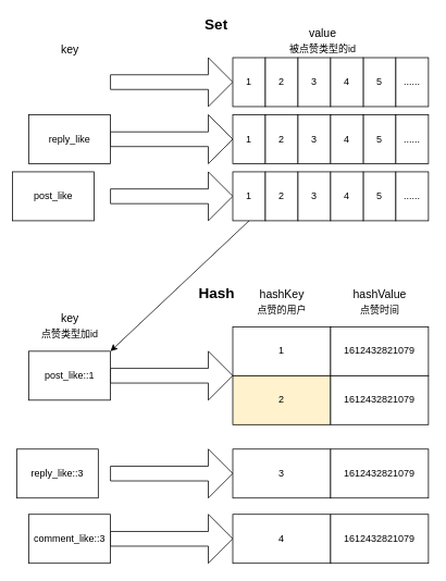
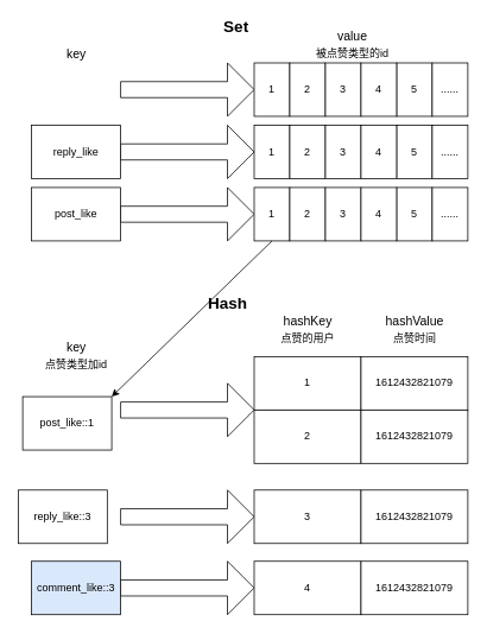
  <mxCell id="0" />
  <mxCell id="1" parent="0" />
  <mxCell id="2" value="&lt;font style=&quot;font-size: 18px&quot;&gt;&lt;b&gt;Set&lt;/b&gt;&lt;/font&gt;" style="text;html=1;strokeColor=none;fillColor=none;align=center;verticalAlign=middle;whiteSpace=wrap;rounded=0;" parent="1" vertex="1"><mxGeometry x="245" y="20" width="40" height="20" as="geometry" /></mxCell>
- <mxCell id="3" value="post_like" style="rounded=0;whiteSpace=wrap;html=1;" parent="1" vertex="1"><mxGeometry x="15" y="210" width="100" height="60" as="geometry" /></mxCell>
+ <mxCell id="3" value="post_like" style="rounded=0;whiteSpace=wrap;html=1;" parent="1" vertex="1"><mxGeometry x="35" y="210" width="100" height="60" as="geometry" /></mxCell>
  <mxCell id="4" value="reply_like" style="rounded=0;whiteSpace=wrap;html=1;" parent="1" vertex="1"><mxGeometry x="35" y="140" width="100" height="60" as="geometry" /></mxCell>
  <mxCell id="5" value="" style="shape=singleArrow;direction=east;whiteSpace=wrap;html=1;" parent="1" vertex="1"><mxGeometry x="135" y="210" width="150" height="60" as="geometry" /></mxCell>
  <mxCell id="6" value="1" style="rounded=0;whiteSpace=wrap;html=1;" parent="1" vertex="1"><mxGeometry x="285" y="210" width="40" height="60" as="geometry" /></mxCell>
  <mxCell id="7" value="2&lt;span style=&quot;color: rgba(0 , 0 , 0 , 0) ; font-family: monospace ; font-size: 0px&quot;&gt;%3CmxGraphModel%3E%3Croot%3E%3CmxCell%20id%3D%220%22%2F%3E%3CmxCell%20id%3D%221%22%20parent%3D%220%22%2F%3E%3CmxCell%20id%3D%222%22%20value%3D%221%22%20style%3D%22rounded%3D0%3BwhiteSpace%3Dwrap%3Bhtml%3D1%3B%22%20vertex%3D%221%22%20parent%3D%221%22%3E%3CmxGeometry%20x%3D%22470%22%20y%3D%22110%22%20width%3D%2240%22%20height%3D%2260%22%20as%3D%22geometry%22%2F%3E%3C%2FmxCell%3E%3C%2Froot%3E%3C%2FmxGraphModel%3E&lt;/span&gt;" style="rounded=0;whiteSpace=wrap;html=1;" parent="1" vertex="1"><mxGeometry x="325" y="210" width="40" height="60" as="geometry" /></mxCell>
  <mxCell id="8" value="3" style="rounded=0;whiteSpace=wrap;html=1;" parent="1" vertex="1"><mxGeometry x="365" y="210" width="40" height="60" as="geometry" /></mxCell>
  <mxCell id="9" value="5" style="rounded=0;whiteSpace=wrap;html=1;" parent="1" vertex="1"><mxGeometry x="445" y="210" width="40" height="60" as="geometry" /></mxCell>
  <mxCell id="10" value="4" style="rounded=0;whiteSpace=wrap;html=1;" parent="1" vertex="1"><mxGeometry x="405" y="210" width="40" height="60" as="geometry" /></mxCell>
  <mxCell id="11" value="......" style="rounded=0;whiteSpace=wrap;html=1;" parent="1" vertex="1"><mxGeometry x="485" y="210" width="40" height="60" as="geometry" /></mxCell>
  <mxCell id="12" value="&lt;font style=&quot;font-size: 14px&quot;&gt;key&lt;/font&gt;" style="text;html=1;align=center;verticalAlign=middle;resizable=0;points=[];autosize=1;" parent="1" vertex="1"><mxGeometry x="65" y="50" width="40" height="20" as="geometry" /></mxCell>
  <mxCell id="13" value="&lt;font style=&quot;font-size: 14px&quot;&gt;value&lt;/font&gt;" style="text;html=1;align=center;verticalAlign=middle;resizable=0;points=[];autosize=1;" parent="1" vertex="1"><mxGeometry x="370" y="30" width="50" height="20" as="geometry" /></mxCell>
  <mxCell id="14" value="" style="shape=singleArrow;direction=east;whiteSpace=wrap;html=1;" parent="1" vertex="1"><mxGeometry x="135" y="70" width="150" height="60" as="geometry" /></mxCell>
  <mxCell id="15" value="1" style="rounded=0;whiteSpace=wrap;html=1;" parent="1" vertex="1"><mxGeometry x="285" y="70" width="40" height="60" as="geometry" /></mxCell>
  <mxCell id="16" value="2&lt;span style=&quot;color: rgba(0 , 0 , 0 , 0) ; font-family: monospace ; font-size: 0px&quot;&gt;%3CmxGraphModel%3E%3Croot%3E%3CmxCell%20id%3D%220%22%2F%3E%3CmxCell%20id%3D%221%22%20parent%3D%220%22%2F%3E%3CmxCell%20id%3D%222%22%20value%3D%221%22%20style%3D%22rounded%3D0%3BwhiteSpace%3Dwrap%3Bhtml%3D1%3B%22%20vertex%3D%221%22%20parent%3D%221%22%3E%3CmxGeometry%20x%3D%22470%22%20y%3D%22110%22%20width%3D%2240%22%20height%3D%2260%22%20as%3D%22geometry%22%2F%3E%3C%2FmxCell%3E%3C%2Froot%3E%3C%2FmxGraphModel%3E&lt;/span&gt;" style="rounded=0;whiteSpace=wrap;html=1;" parent="1" vertex="1"><mxGeometry x="325" y="70" width="40" height="60" as="geometry" /></mxCell>
  <mxCell id="17" value="3" style="rounded=0;whiteSpace=wrap;html=1;" parent="1" vertex="1"><mxGeometry x="365" y="70" width="40" height="60" as="geometry" /></mxCell>
  <mxCell id="18" value="5" style="rounded=0;whiteSpace=wrap;html=1;" parent="1" vertex="1"><mxGeometry x="445" y="70" width="40" height="60" as="geometry" /></mxCell>
  <mxCell id="19" value="4" style="rounded=0;whiteSpace=wrap;html=1;" parent="1" vertex="1"><mxGeometry x="405" y="70" width="40" height="60" as="geometry" /></mxCell>
  <mxCell id="20" value="......" style="rounded=0;whiteSpace=wrap;html=1;" parent="1" vertex="1"><mxGeometry x="485" y="70" width="40" height="60" as="geometry" /></mxCell>
  <mxCell id="21" value="" style="shape=singleArrow;direction=east;whiteSpace=wrap;html=1;" parent="1" vertex="1"><mxGeometry x="135" y="140" width="150" height="60" as="geometry" /></mxCell>
  <mxCell id="22" value="1" style="rounded=0;whiteSpace=wrap;html=1;" parent="1" vertex="1"><mxGeometry x="285" y="140" width="40" height="60" as="geometry" /></mxCell>
  <mxCell id="23" value="2&lt;span style=&quot;color: rgba(0 , 0 , 0 , 0) ; font-family: monospace ; font-size: 0px&quot;&gt;%3CmxGraphModel%3E%3Croot%3E%3CmxCell%20id%3D%220%22%2F%3E%3CmxCell%20id%3D%221%22%20parent%3D%220%22%2F%3E%3CmxCell%20id%3D%222%22%20value%3D%221%22%20style%3D%22rounded%3D0%3BwhiteSpace%3Dwrap%3Bhtml%3D1%3B%22%20vertex%3D%221%22%20parent%3D%221%22%3E%3CmxGeometry%20x%3D%22470%22%20y%3D%22110%22%20width%3D%2240%22%20height%3D%2260%22%20as%3D%22geometry%22%2F%3E%3C%2FmxCell%3E%3C%2Froot%3E%3C%2FmxGraphModel%3E&lt;/span&gt;" style="rounded=0;whiteSpace=wrap;html=1;" parent="1" vertex="1"><mxGeometry x="325" y="140" width="40" height="60" as="geometry" /></mxCell>
  <mxCell id="24" value="3" style="rounded=0;whiteSpace=wrap;html=1;" parent="1" vertex="1"><mxGeometry x="365" y="140" width="40" height="60" as="geometry" /></mxCell>
  <mxCell id="25" value="5" style="rounded=0;whiteSpace=wrap;html=1;" parent="1" vertex="1"><mxGeometry x="445" y="140" width="40" height="60" as="geometry" /></mxCell>
  <mxCell id="26" value="4" style="rounded=0;whiteSpace=wrap;html=1;" parent="1" vertex="1"><mxGeometry x="405" y="140" width="40" height="60" as="geometry" /></mxCell>
  <mxCell id="27" value="......" style="rounded=0;whiteSpace=wrap;html=1;" parent="1" vertex="1"><mxGeometry x="485" y="140" width="40" height="60" as="geometry" /></mxCell>
- <mxCell id="28" value="&lt;b&gt;&lt;font style=&quot;font-size: 18px&quot;&gt;Hash&lt;/font&gt;&lt;/b&gt;" style="text;html=1;align=center;verticalAlign=middle;resizable=0;points=[];autosize=1;" parent="1" vertex="1"><mxGeometry x="235" y="350" width="60" height="20" as="geometry" /></mxCell>
- <mxCell id="29" value="post_like::1" style="rounded=0;whiteSpace=wrap;html=1;" parent="1" vertex="1"><mxGeometry x="35" y="430" width="100" height="60" as="geometry" /></mxCell>
+ <mxCell id="28" value="&lt;b&gt;&lt;font style=&quot;font-size: 18px&quot;&gt;Hash&lt;/font&gt;&lt;/b&gt;" style="text;html=1;align=center;verticalAlign=middle;resizable=0;points=[];autosize=1;" parent="1" vertex="1"><mxGeometry x="225" y="330" width="60" height="20" as="geometry" /></mxCell>
+ <mxCell id="29" value="post_like::1" style="rounded=0;whiteSpace=wrap;html=1;" parent="1" vertex="1"><mxGeometry x="25" y="445" width="100" height="60" as="geometry" /></mxCell>
  <mxCell id="30" value="" style="shape=singleArrow;direction=east;whiteSpace=wrap;html=1;" parent="1" vertex="1"><mxGeometry x="135" y="430" width="150" height="60" as="geometry" /></mxCell>
  <mxCell id="31" value="&lt;font style=&quot;font-size: 14px&quot;&gt;key&lt;/font&gt;" style="text;html=1;align=center;verticalAlign=middle;resizable=0;points=[];autosize=1;" parent="1" vertex="1"><mxGeometry x="65" y="380" width="40" height="20" as="geometry" /></mxCell>
  <mxCell id="32" value="&lt;font style=&quot;font-size: 14px&quot;&gt;hashValue&lt;/font&gt;" style="text;html=1;align=center;verticalAlign=middle;resizable=0;points=[];autosize=1;" parent="1" vertex="1"><mxGeometry x="425" y="350" width="80" height="20" as="geometry" /></mxCell>
  <mxCell id="33" value="" style="endArrow=classic;html=1;exitX=0.5;exitY=1;exitDx=0;exitDy=0;entryX=1;entryY=0;entryDx=0;entryDy=0;" parent="1" source="6" target="29" edge="1"><mxGeometry width="50" height="50" relative="1" as="geometry"><mxPoint x="325" y="430" as="sourcePoint" /><mxPoint x="375" y="380" as="targetPoint" /></mxGeometry></mxCell>
  <mxCell id="34" value="1" style="rounded=0;whiteSpace=wrap;html=1;" parent="1" vertex="1"><mxGeometry x="285" y="400" width="120" height="60" as="geometry" /></mxCell>
  <mxCell id="35" value="&lt;font style=&quot;font-size: 14px&quot;&gt;hashKey&lt;/font&gt;" style="text;html=1;align=center;verticalAlign=middle;resizable=0;points=[];autosize=1;" parent="1" vertex="1"><mxGeometry x="310" y="350" width="70" height="20" as="geometry" /></mxCell>
  <mxCell id="36" value="1612432821079" style="rounded=0;whiteSpace=wrap;html=1;" parent="1" vertex="1"><mxGeometry x="405" y="400" width="120" height="60" as="geometry" /></mxCell>
- <mxCell id="37" value="2" style="rounded=0;whiteSpace=wrap;html=1;fillColor=#fff2cc;" vertex="1" parent="1"><mxGeometry x="285" y="460" width="120" height="60" as="geometry" /></mxCell>
+ <mxCell id="37" value="2" style="rounded=0;whiteSpace=wrap;html=1;" vertex="1" parent="1"><mxGeometry x="285" y="460" width="120" height="60" as="geometry" /></mxCell>
  <mxCell id="38" value="1612432821079" style="rounded=0;whiteSpace=wrap;html=1;" vertex="1" parent="1"><mxGeometry x="405" y="460" width="120" height="60" as="geometry" /></mxCell>
  <mxCell id="39" value="点赞的用户" style="text;html=1;align=center;verticalAlign=middle;resizable=0;points=[];autosize=1;" vertex="1" parent="1"><mxGeometry x="305" y="370" width="80" height="20" as="geometry" /></mxCell>
  <mxCell id="40" value="点赞时间" style="text;html=1;align=center;verticalAlign=middle;resizable=0;points=[];autosize=1;" vertex="1" parent="1"><mxGeometry x="435" y="370" width="60" height="20" as="geometry" /></mxCell>
  <mxCell id="41" value="点赞类型加id" style="text;html=1;align=center;verticalAlign=middle;resizable=0;points=[];autosize=1;" vertex="1" parent="1"><mxGeometry x="45" y="400" width="80" height="20" as="geometry" /></mxCell>
  <mxCell id="42" value="被点赞类型的id" style="text;html=1;align=center;verticalAlign=middle;resizable=0;points=[];autosize=1;" vertex="1" parent="1"><mxGeometry x="345" y="50" width="100" height="20" as="geometry" /></mxCell>
  <mxCell id="43" value="reply_like::3" style="rounded=0;whiteSpace=wrap;html=1;" vertex="1" parent="1"><mxGeometry x="20" y="550" width="100" height="60" as="geometry" /></mxCell>
  <mxCell id="44" value="" style="shape=singleArrow;direction=east;whiteSpace=wrap;html=1;" vertex="1" parent="1"><mxGeometry x="135" y="550" width="150" height="60" as="geometry" /></mxCell>
  <mxCell id="45" value="3" style="rounded=0;whiteSpace=wrap;html=1;" vertex="1" parent="1"><mxGeometry x="285" y="550" width="120" height="60" as="geometry" /></mxCell>
  <mxCell id="46" value="1612432821079" style="rounded=0;whiteSpace=wrap;html=1;" vertex="1" parent="1"><mxGeometry x="405" y="550" width="120" height="60" as="geometry" /></mxCell>
- <mxCell id="47" value="comment_like::3" style="rounded=0;whiteSpace=wrap;html=1;" vertex="1" parent="1"><mxGeometry x="35" y="630" width="100" height="60" as="geometry" /></mxCell>
+ <mxCell id="47" value="comment_like::3" style="rounded=0;whiteSpace=wrap;html=1;fillColor=#dae8fc;" vertex="1" parent="1"><mxGeometry x="35" y="630" width="100" height="60" as="geometry" /></mxCell>
  <mxCell id="48" value="" style="shape=singleArrow;direction=east;whiteSpace=wrap;html=1;" vertex="1" parent="1"><mxGeometry x="135" y="630" width="150" height="60" as="geometry" /></mxCell>
  <mxCell id="49" value="4" style="rounded=0;whiteSpace=wrap;html=1;" vertex="1" parent="1"><mxGeometry x="285" y="630" width="120" height="60" as="geometry" /></mxCell>
  <mxCell id="50" value="1612432821079" style="rounded=0;whiteSpace=wrap;html=1;" vertex="1" parent="1"><mxGeometry x="405" y="630" width="120" height="60" as="geometry" /></mxCell>
